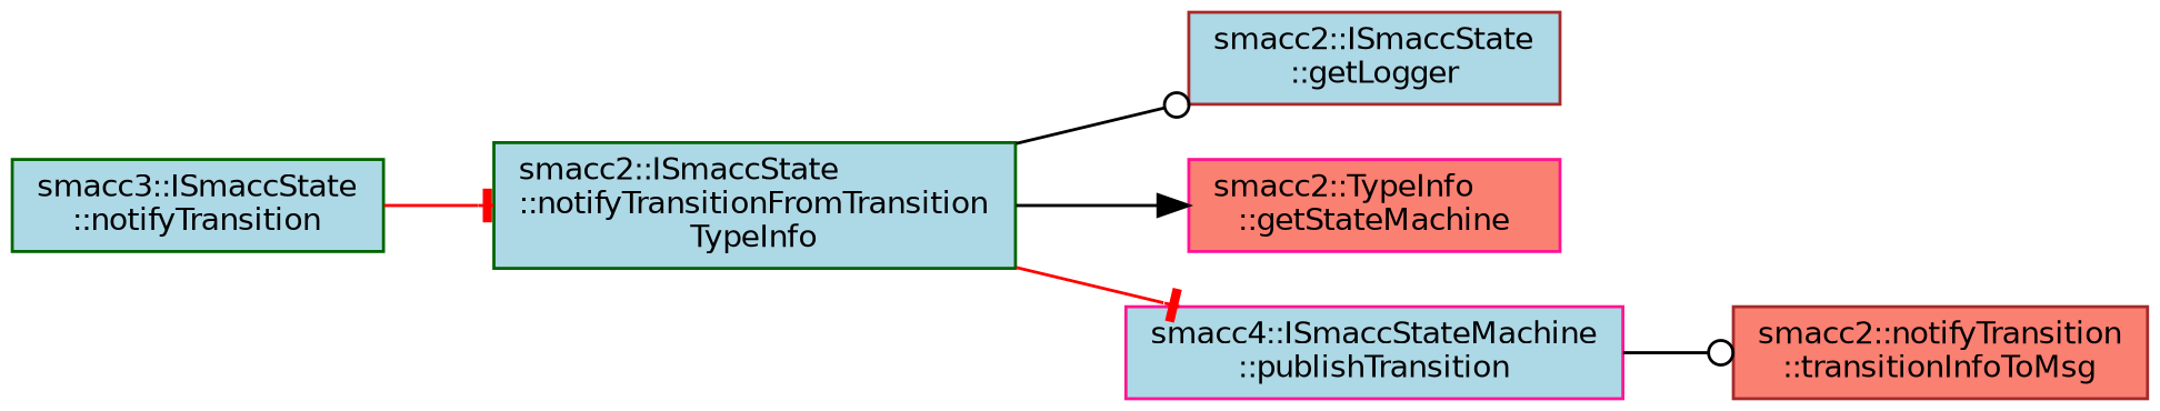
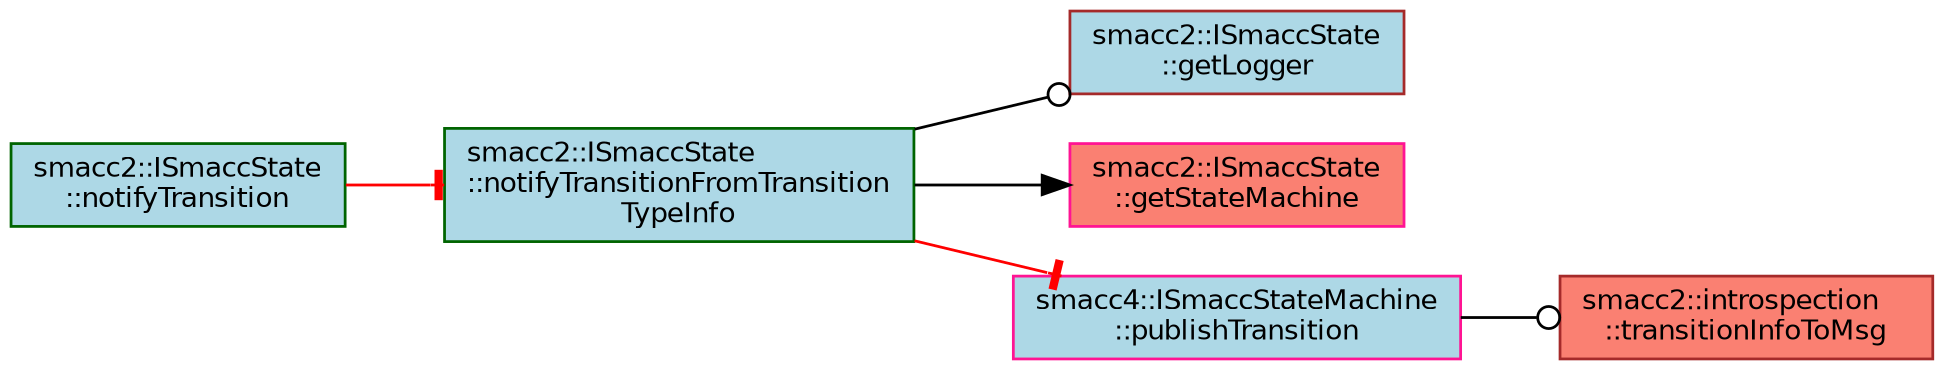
  digraph {
    rankdir=LR
    node [color=darkgreen fillcolor=lightblue fontname=Helvetica fontsize=10 shape=box style=filled]
    edge [arrowhead=tee color=black fontname=Helvetica fontsize=10 labelfontname=Helvetica labelfontsize=10 style=solid]
-   n1 [fontcolor=black height=0.2 label="smacc3::ISmaccState\l::notifyTransition" width=0.4]
+   n1 [fontcolor=black height=0.2 label="smacc2::ISmaccState\l::notifyTransition" width=0.4]
    n2 [height=0.2 label="smacc2::ISmaccState\l::notifyTransitionFromTransition\lTypeInfo" width=0.4]
    n3 [color=brown height=0.2 label="smacc2::ISmaccState\l::getLogger" width=0.4]
-   n4 [color=deeppink fillcolor=salmon height=0.2 label="smacc2::TypeInfo\l::getStateMachine" width=0.4]
+   n4 [color=deeppink fillcolor=salmon height=0.2 label="smacc2::ISmaccState\l::getStateMachine" width=0.4]
    n5 [color=deeppink height=0.2 label="smacc4::ISmaccStateMachine\l::publishTransition" width=0.4]
-   n6 [color=brown fillcolor=salmon height=0.2 label="smacc2::notifyTransition\l::transitionInfoToMsg" width=0.4]
+   n6 [color=brown fillcolor=salmon height=0.2 label="smacc2::introspection\l::transitionInfoToMsg" width=0.4]
    n1 -> n2 [color=red]
    n2 -> n3 [arrowhead=odot]
    n2 -> n4 [arrowhead=normal]
    n2 -> n5 [color=red]
    n5 -> n6 [arrowhead=odot]
  }
